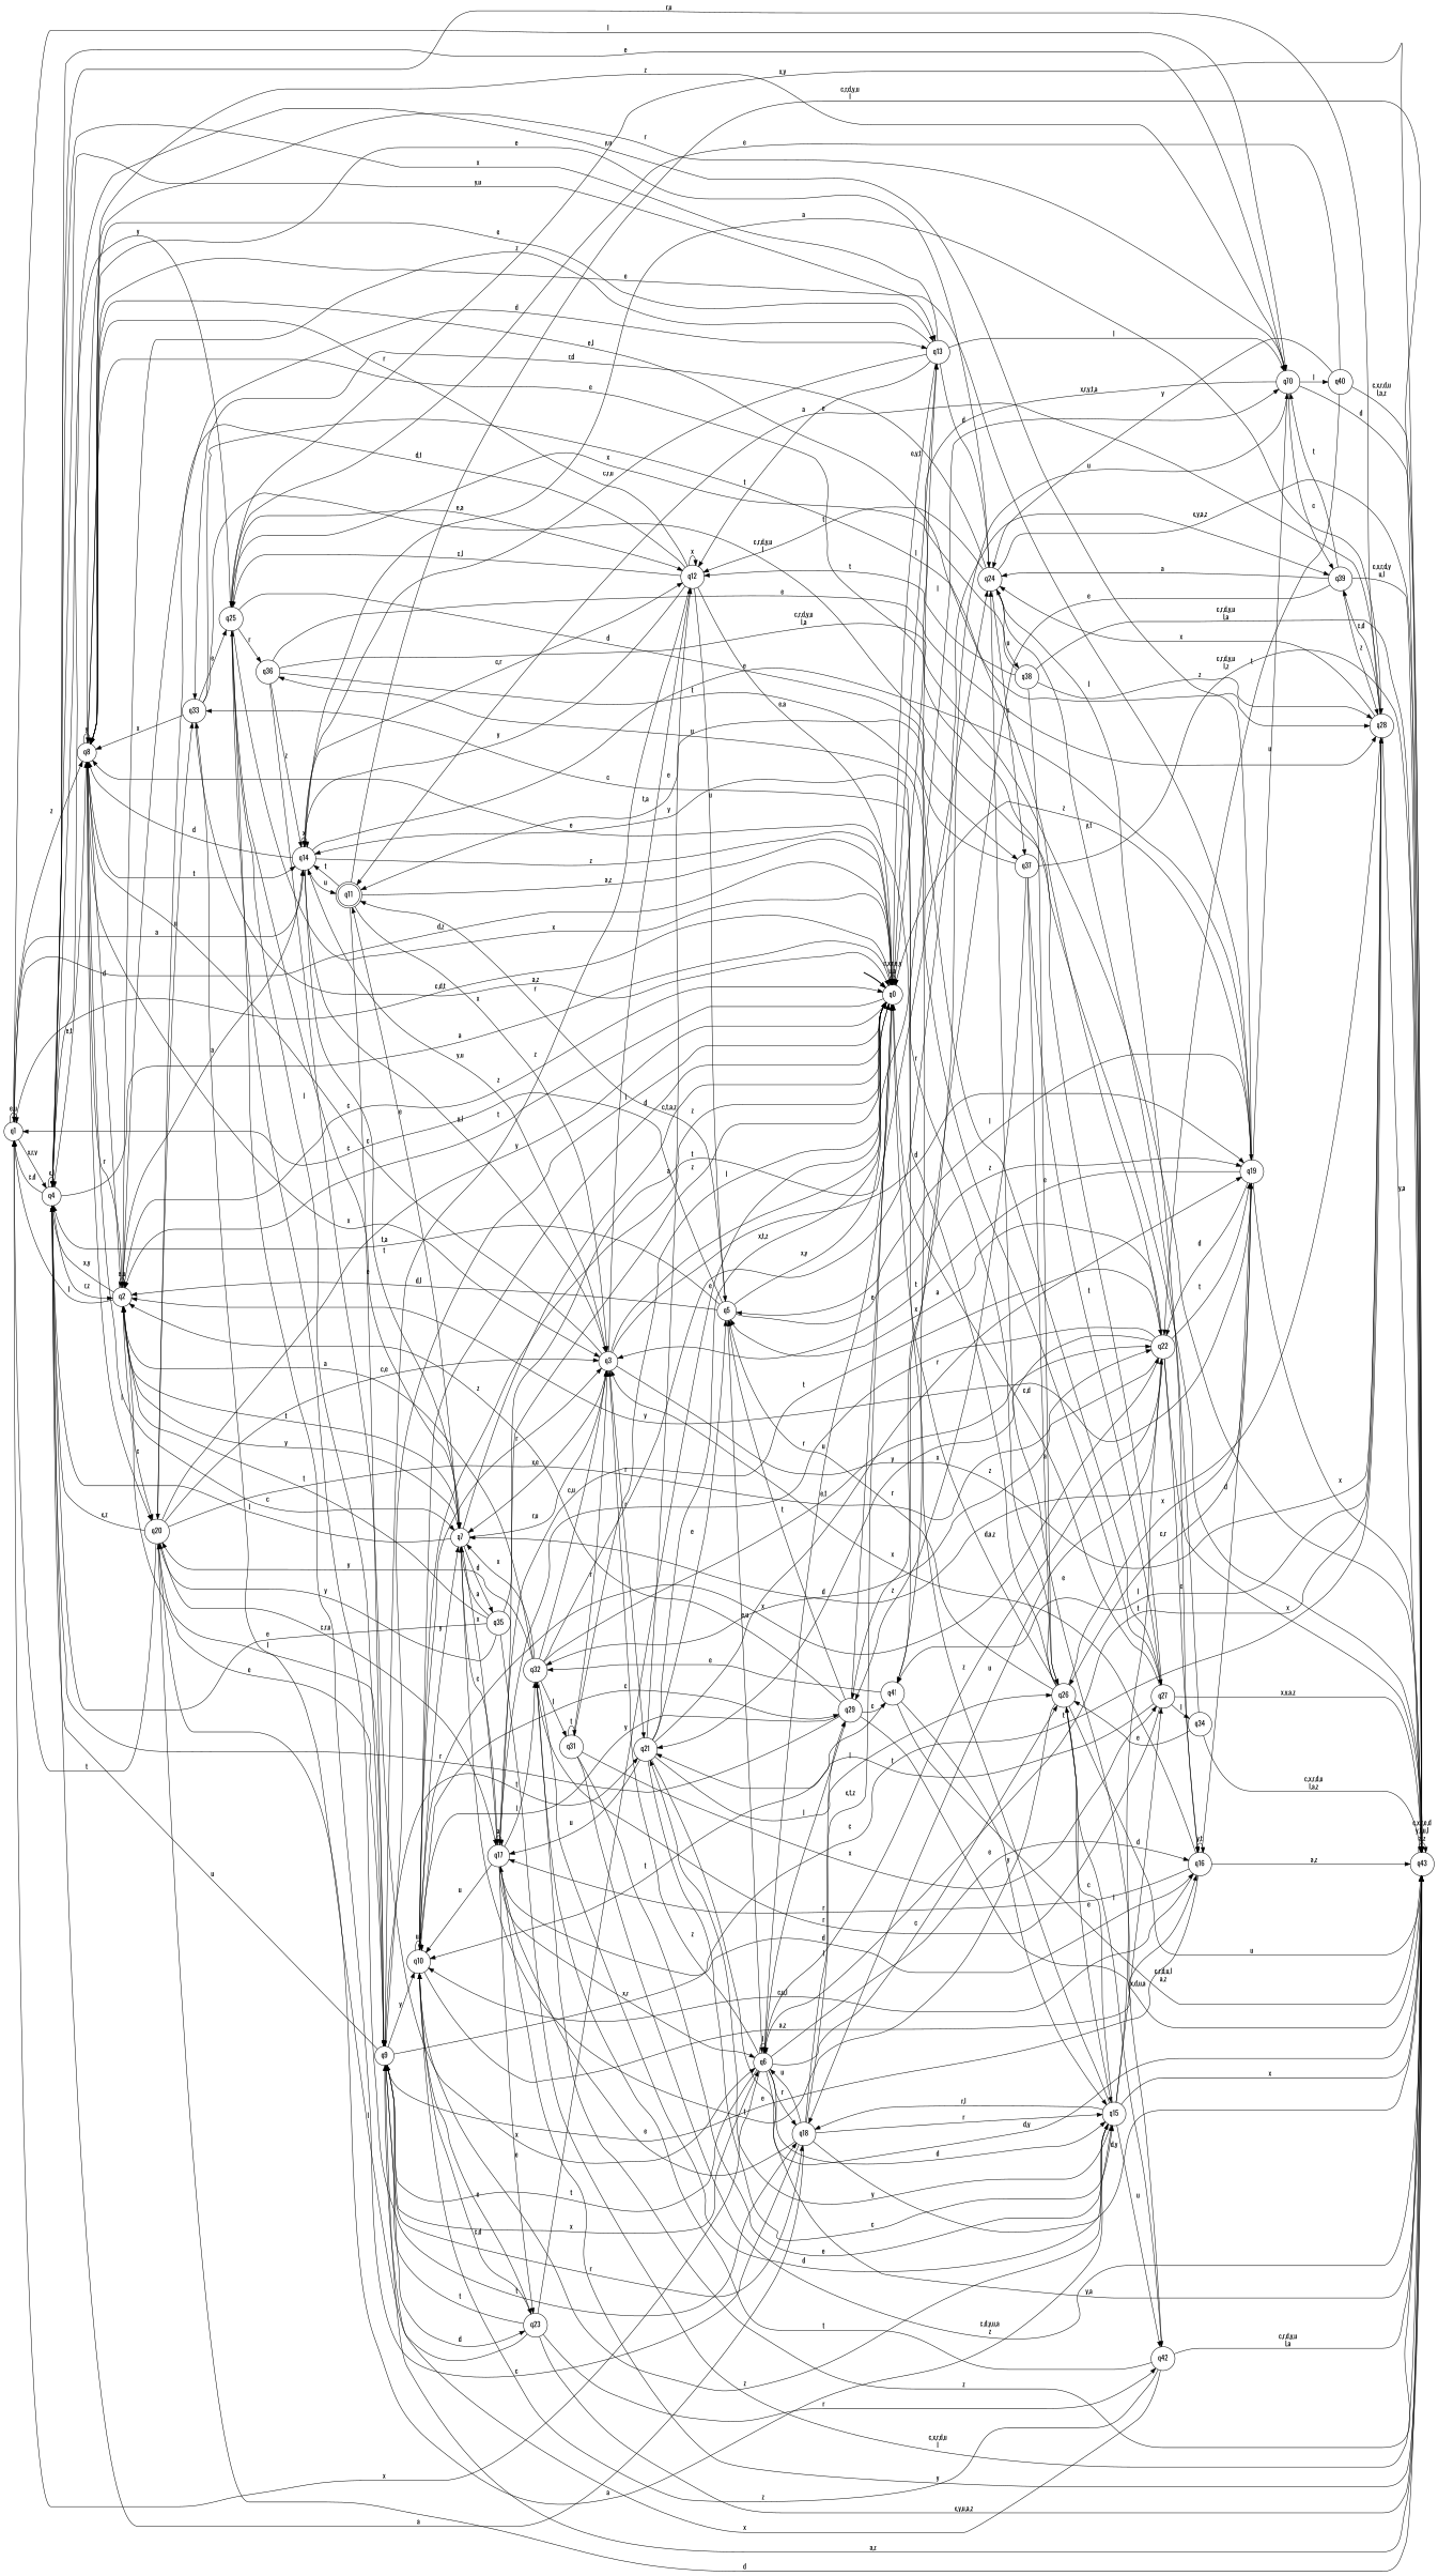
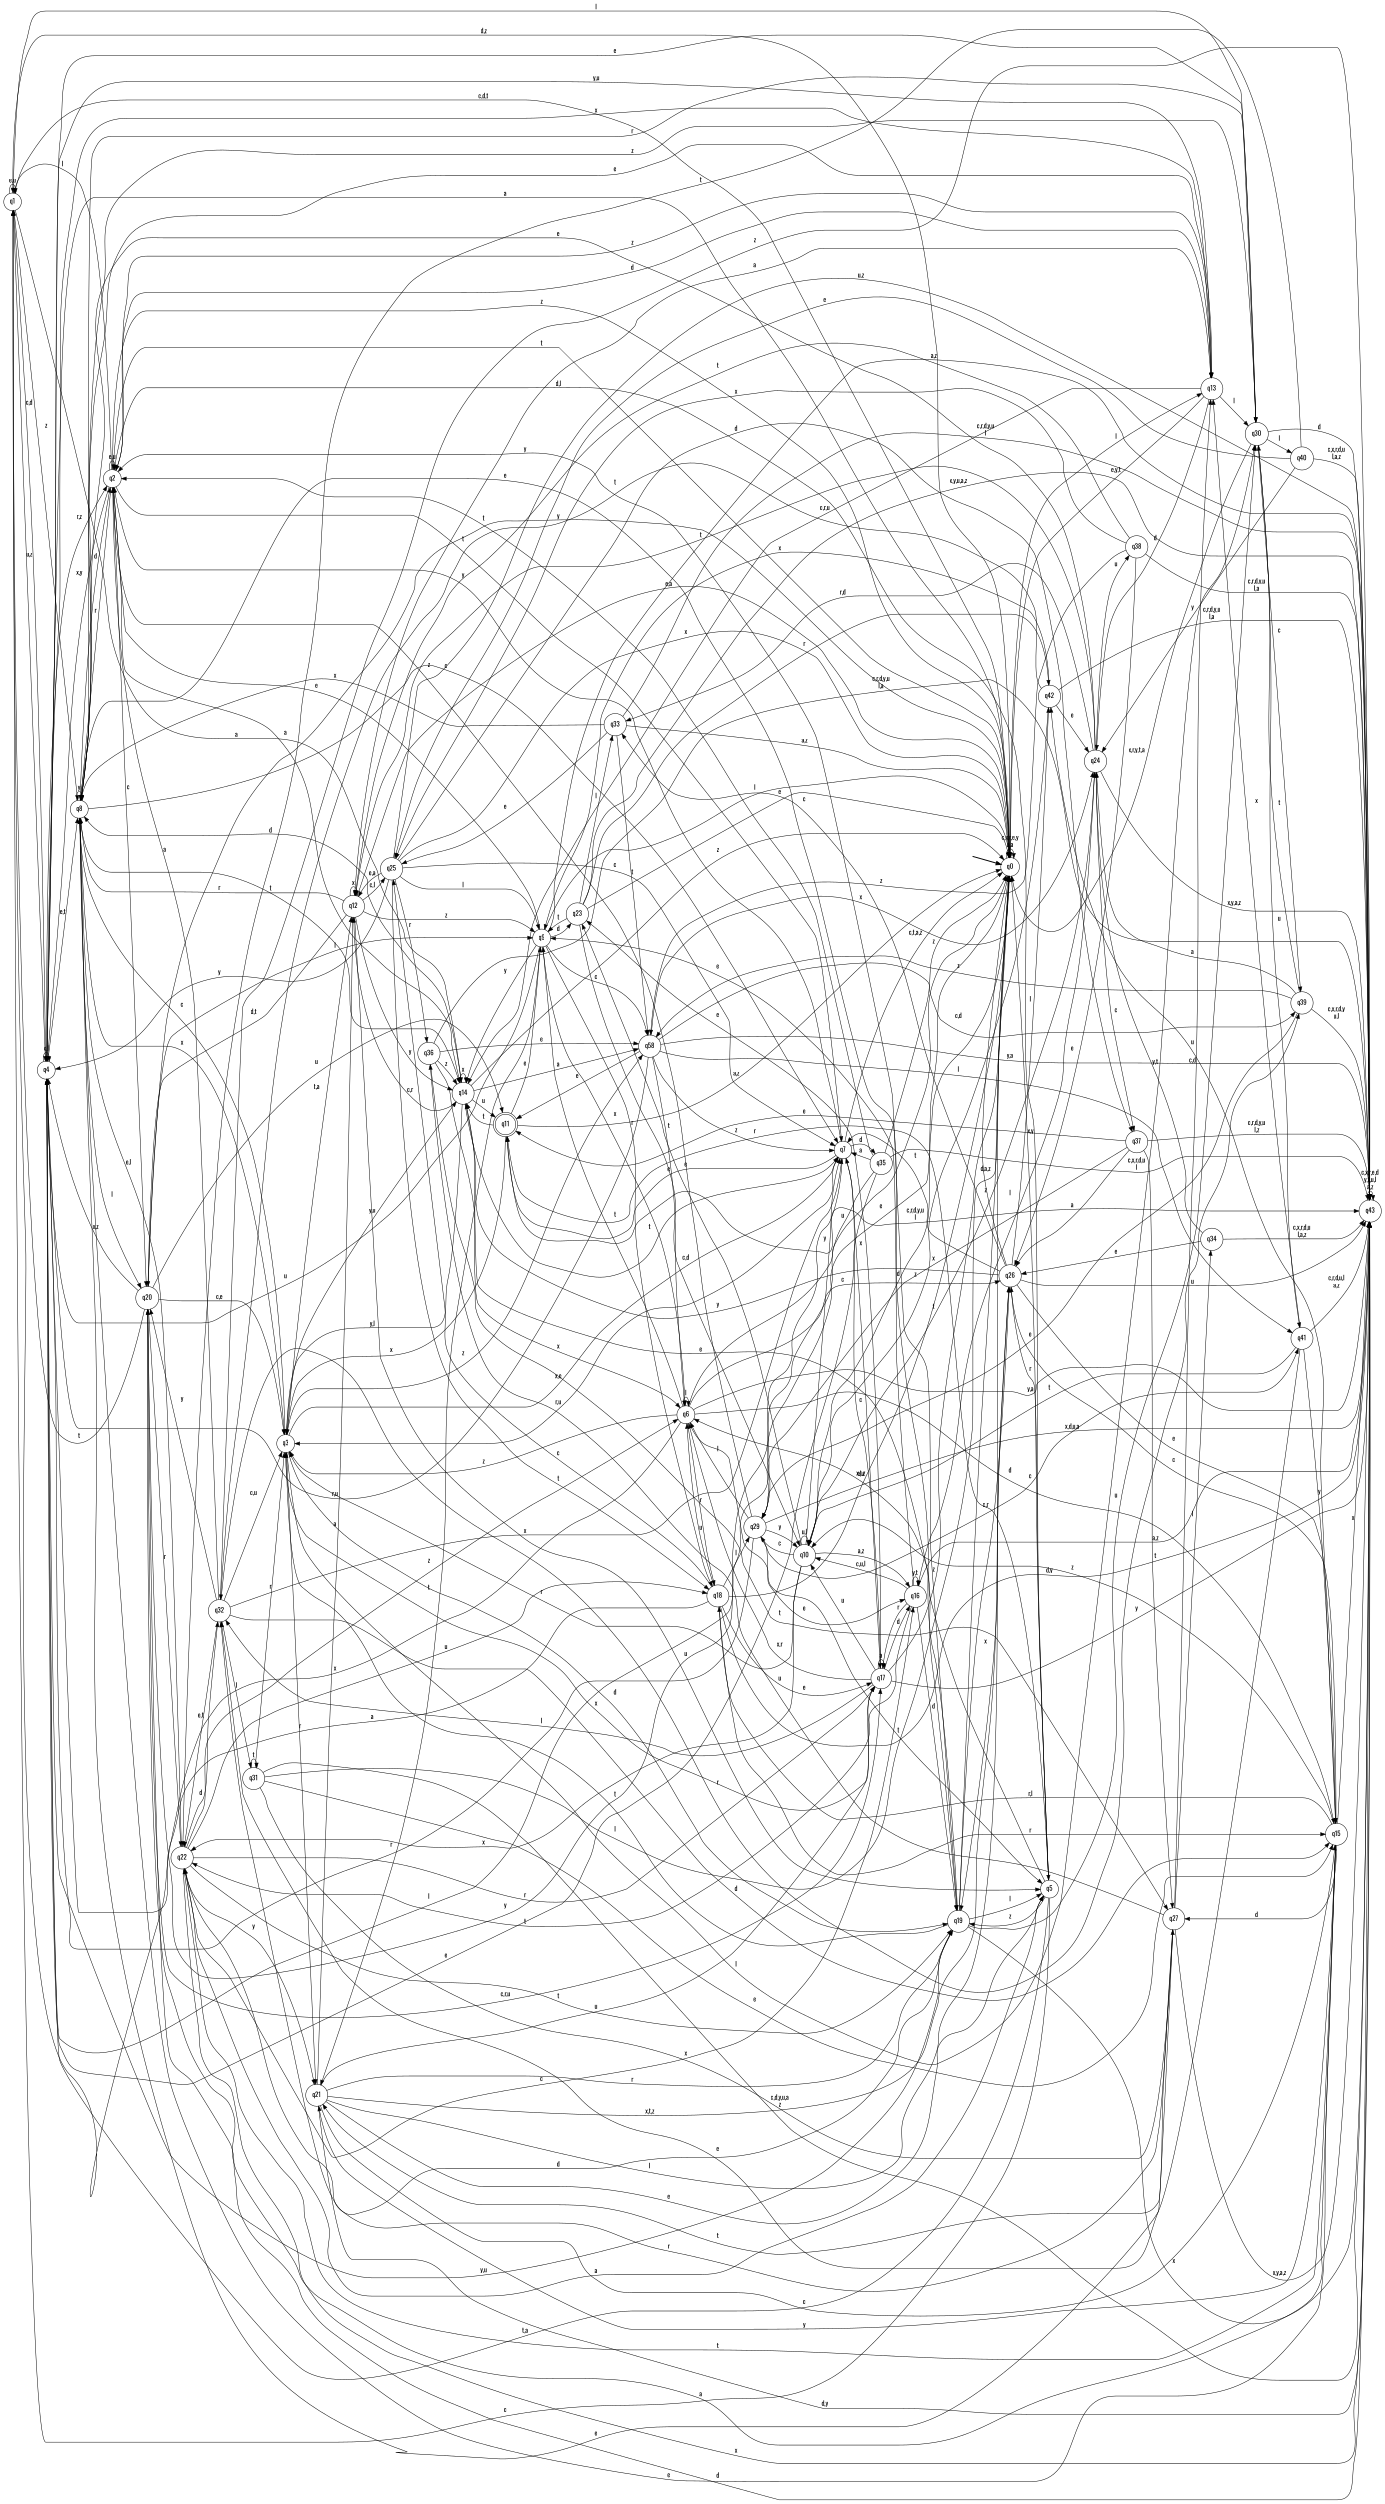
  digraph {
    fontname=Oswald
    rankdir=LR
    node [fontname=Oswald shape=circle style=filled color=black fillcolor=white]
    edge [fontname=Oswald]
    __start0 [height=0 shape=none style=invis width=0 color="" fillcolor=""]
    n2 [label=q0]
    n3 [label=q1]
    n4 [label=q2]
    n5 [label=q13]
    n6 [label=q4]
    n7 [label=q8]
    n8 [label=q14]
-   n9 [label=q70]
+   n9 [label=q30]
    n10 [label=q7]
    n11 [label=q20]
    n12 [label=q12]
    n13 [label=q24]
    n14 [label=q3]
    n15 [label=q19]
-   n16 [label=q28]
+   n16 [label=q58]
    n17 [label=q11 shape=doublecircle style="rounded,filled"]
    n18 [label=q43]
    n19 [label=q39]
    n20 [label=q41]
    n21 [label=q40]
    n22 [label=q17]
    n23 [label=q35]
    n24 [label=q9]
    n25 [label=q22]
    n26 [label=q21]
    n27 [label=q5]
    n28 [label=q25]
    n29 [label=q26]
    n30 [label=q15]
    n31 [label=q6]
    n32 [label=q16]
    n33 [label=q18]
    n34 [label=q23]
    n35 [label=q10]
    n36 [label=q27]
    n37 [label=q42]
    n38 [label=q29]
    n39 [label=q33]
    n40 [label=q32]
    n41 [label=q37]
    n42 [label=q38]
    n43 [label=q36]
    n44 [label=q34]
    n45 [label=q31]
    subgraph cluster_1 {
      nodesep=0.15
      ranksep=0.15
      style=invis
      __start0
      n2
    }
    __start0 -> n2 [penwidth=2]
    n2 -> n2 [label="c,x,r,e,y\nu,a"]
    n2 -> n3 [label="d,z"]
    n2 -> n4 [label=t]
    n2 -> n5 [label=l]
    n3 -> n2 [label="c,d,t"]
    n3 -> n3 [label="e,u"]
-   n3 -> n6 [label="x,r,y"]
+   n3 -> n6 [label="u,z"]
    n3 -> n7 [label=z]
    n3 -> n8 [label=a]
    n3 -> n9 [label=l]
    n4 -> n2 [label=z]
    n4 -> n3 [label=l]
    n4 -> n4 [label="e,u"]
    n4 -> n5 [label=d]
    n4 -> n6 [label="x,y"]
    n4 -> n7 [label=r]
    n4 -> n8 [label=a]
    n4 -> n10 [label=t]
    n4 -> n11 [label=c]
    n5 -> n2 [label="e,y,t"]
    n5 -> n4 [label=z]
    n5 -> n6 [label=x]
    n5 -> n8 [label="c,r,u"]
    n5 -> n9 [label=l]
    n5 -> n12 [label=a]
    n5 -> n13 [label=d]
    n6 -> n2 [label=a]
    n6 -> n3 [label="c,d"]
    n6 -> n4 [label="r,z"]
    n6 -> n5 [label="y,u"]
    n6 -> n6 [label="x,l"]
    n6 -> n7 [label="e,t"]
    n7 -> n4 [label=d]
    n7 -> n5 [label=e]
    n7 -> n7 [label=y]
    n7 -> n8 [label=t]
    n7 -> n9 [label=r]
    n7 -> n10 [label=c]
    n7 -> n11 [label=l]
    n7 -> n14 [label=x]
    n8 -> n2 [label=z]
    n8 -> n7 [label=d]
    n8 -> n8 [label=x]
    n8 -> n10 [label=t]
    n8 -> n12 [label="c,r"]
    n8 -> n14 [label="y,l"]
    n8 -> n15 [label=e]
    n8 -> n16 [label=a]
    n8 -> n17 [label=u]
    n9 -> n2 [label="x,r,y,t,a"]
    n9 -> n6 [label=e]
    n9 -> n7 [label=z]
    n9 -> n18 [label=d]
    n9 -> n19 [label=c]
    n9 -> n20 [label=u]
    n9 -> n21 [label=l]
    n10 -> n2 [label="c,t,a,z"]
    n10 -> n4 [label=y]
    n10 -> n6 [label=l]
    n10 -> n14 [label="r,u"]
    n10 -> n17 [label=e]
    n10 -> n22 [label=x]
    n10 -> n23 [label=d]
    n11 -> n2 [label=y]
    n11 -> n3 [label=t]
    n11 -> n6 [label="x,z"]
    n11 -> n14 [label="c,e"]
-   n11 -> n39 [label=u]
+   n11 -> n17 [label=u]
    n11 -> n18 [label=d]
    n11 -> n22 [label="c,r,u"]
    n11 -> n24 [label=l]
    n11 -> n25 [label=r]
    n12 -> n2 [label="e,a"]
    n12 -> n7 [label=r]
    n12 -> n8 [label=y]
    n12 -> n11 [label="d,t"]
    n12 -> n12 [label=x]
    n12 -> n24 [label=z]
    n12 -> n27 [label=u]
    n12 -> n28 [label="c,l"]
    n13 -> n7 [label=e]
    n13 -> n12 [label=t]
    n13 -> n18 [label="x,y,a,z"]
    n13 -> n32 [label=l]
    n13 -> n39 [label="r,d"]
    n13 -> n41 [label=c]
    n13 -> n42 [label=u]
    n14 -> n7 [label=c]
    n14 -> n8 [label="y,u"]
    n14 -> n9 [label=l]
    n14 -> n10 [label="x,e"]
    n14 -> n12 [label="t,a"]
    n14 -> n15 [label=d]
    n14 -> n16 [label=z]
    n14 -> n26 [label=r]
    n15 -> n2 [label=z]
    n15 -> n4 [label=y]
    n15 -> n6 [label="y,u"]
    n15 -> n7 [label=e]
    n15 -> n9 [label=u]
    n15 -> n14 [label=t]
    n15 -> n18 [label=x]
    n15 -> n25 [label=d]
    n15 -> n27 [label=l]
    n15 -> n29 [label="c,r"]
    n16 -> n6 [label="r,u"]
    n16 -> n10 [label=z]
    n16 -> n13 [label=x]
    n16 -> n17 [label=e]
    n16 -> n18 [label="y,a"]
    n16 -> n19 [label="c,d"]
    n16 -> n20 [label=l]
    n16 -> n31 [label=t]
    n17 -> n2 [label="a,z"]
    n17 -> n8 [label=t]
    n17 -> n14 [label=x]
    n17 -> n18 [label="c,r,d,y,u\nl"]
    n17 -> n24 [label=e]
    n18 -> n18 [label="c,x,r,e,d\ny,t,u,l\na,z"]
    n19 -> n9 [label=t]
    n19 -> n13 [label=a]
    n19 -> n16 [label=z]
    n19 -> n18 [label="c,x,r,d,y\nu,l"]
    n19 -> n38 [label=e]
    n20 -> n5 [label=x]
    n20 -> n18 [label="c,r,d,u,l\na,z"]
    n20 -> n30 [label=y]
    n20 -> n35 [label=t]
    n20 -> n40 [label=e]
    n21 -> n13 [label=y]
    n21 -> n18 [label="c,x,r,d,u\nl,a,z"]
    n21 -> n25 [label=t]
    n21 -> n28 [label=e]
    n22 -> n2 [label=z]
    n22 -> n10 [label=c]
    n22 -> n18 [label=y]
    n22 -> n22 [label=a]
    n22 -> n25 [label=t]
    n22 -> n31 [label="x,r"]
    n22 -> n32 [label=d]
    n22 -> n34 [label=e]
    n22 -> n35 [label=u]
    n22 -> n40 [label=l]
    n23 -> n2 [label=z]
    n23 -> n4 [label=t]
    n23 -> n6 [label=e]
    n23 -> n10 [label=a]
    n23 -> n11 [label=y]
    n23 -> n18 [label="c,x,r,d,u\nl"]
    n24 -> n2 [label=l]
    n24 -> n4 [label=e]
    n24 -> n6 [label=u]
-   n24 -> n35 [label=y]
+   n24 -> n8 [label=y]
    n24 -> n16 [label=c]
    n24 -> n18 [label="a,z"]
    n24 -> n26 [label=t]
    n24 -> n31 [label=x]
    n24 -> n33 [label=r]
    n24 -> n34 [label=d]
    n25 -> n7 [label="e,l"]
    n25 -> n15 [label=t]
    n25 -> n18 [label=x]
    n25 -> n22 [label=r]
    n25 -> n26 [label=y]
    n25 -> n27 [label=a]
    n25 -> n31 [label=z]
    n25 -> n32 [label=c]
    n25 -> n33 [label=u]
    n25 -> n40 [label=d]
    n26 -> n2 [label="x,t,z"]
    n26 -> n12 [label=a]
    n26 -> n15 [label=r]
    n26 -> n18 [label="d,y"]
    n26 -> n22 [label=u]
    n26 -> n27 [label=e]
    n26 -> n29 [label=l]
    n26 -> n30 [label=c]
    n27 -> n2 [label="x,y"]
    n27 -> n3 [label=c]
    n27 -> n4 [label="d,l"]
    n27 -> n6 [label="t,a"]
    n27 -> n15 [label=z]
    n27 -> n17 [label=r]
    n27 -> n31 [label="e,u"]
    n28 -> n2 [label=x]
    n28 -> n6 [label=y]
    n28 -> n10 [label=c]
    n28 -> n12 [label="e,a"]
-   n28 -> n18 [label="x,y"]
+   n28 -> n18 [label="u,z"]
    n28 -> n24 [label=l]
    n28 -> n33 [label=t]
    n28 -> n41 [label=d]
    n28 -> n43 [label=r]
    n29 -> n2 [label="d,a,z"]
    n29 -> n8 [label=y]
    n29 -> n10 [label=t]
    n29 -> n15 [label=x]
    n29 -> n18 [label=u]
    n29 -> n27 [label=r]
    n29 -> n30 [label=e]
    n29 -> n37 [label=l]
    n29 -> n39 [label=c]
    n30 -> n7 [label=e]
    n30 -> n11 [label=a]
    n30 -> n18 [label=x]
    n30 -> n25 [label=t]
    n30 -> n26 [label=y]
    n30 -> n29 [label=c]
    n30 -> n33 [label="r,l"]
    n30 -> n35 [label=z]
    n30 -> n36 [label=d]
    n30 -> n37 [label=u]
    n31 -> n2 [label=u]
    n31 -> n3 [label=x]
    n31 -> n14 [label=z]
    n31 -> n18 [label="y,a"]
    n31 -> n24 [label=t]
    n31 -> n29 [label=c]
    n31 -> n30 [label=d]
    n31 -> n31 [label=l]
    n31 -> n32 [label=e]
    n31 -> n33 [label=r]
    n32 -> n14 [label=x]
    n32 -> n15 [label=d]
    n32 -> n18 [label="a,z"]
    n32 -> n22 [label=r]
    n32 -> n24 [label=e]
    n32 -> n32 [label="y,t"]
    n32 -> n35 [label="c,u,l"]
    n33 -> n2 [label="x,t,z"]
    n33 -> n6 [label=a]
    n33 -> n18 [label="d,y"]
    n33 -> n22 [label=e]
    n33 -> n28 [label=c]
    n33 -> n30 [label=r]
    n33 -> n31 [label=u]
    n33 -> n38 [label=l]
    n34 -> n2 [label=e]
    n34 -> n18 [label="x,y,u,a,z"]
    n34 -> n24 [label=t]
    n34 -> n35 [label="c,d"]
    n34 -> n37 [label=r]
    n34 -> n39 [label=l]
    n35 -> n2 [label=d]
    n35 -> n10 [label=y]
    n35 -> n13 [label=t]
    n35 -> n14 [label=r]
    n35 -> n25 [label=x]
    n35 -> n32 [label="a,z"]
    n35 -> n34 [label=e]
    n35 -> n35 [label="u,l"]
    n35 -> n38 [label=c]
-   n36 -> n2 [label="c,d"]
+   n36 -> n5 [label="c,d"]
    n36 -> n7 [label=e]
    n36 -> n18 [label="x,y,a,z"]
    n36 -> n26 [label=t]
    n36 -> n40 [label=r]
    n36 -> n43 [label=u]
    n36 -> n44 [label=l]
    n37 -> n13 [label=e]
    n37 -> n18 [label="c,r,d,y,u\nl,a"]
    n37 -> n24 [label=x]
    n37 -> n35 [label=z]
    n37 -> n40 [label=t]
    n38 -> n2 [label=e]
    n38 -> n4 [label=z]
    n38 -> n6 [label=r]
    n38 -> n18 [label="x,d,u,a"]
    n38 -> n20 [label=c]
    n38 -> n27 [label=t]
    n38 -> n31 [label=l]
    n38 -> n35 [label=y]
    n39 -> n2 [label="a,z"]
    n39 -> n7 [label=x]
    n39 -> n16 [label=t]
    n39 -> n18 [label="c,r,d,y,u\nl"]
    n39 -> n28 [label=e]
    n40 -> n4 [label=a]
    n40 -> n10 [label=x]
    n40 -> n11 [label=y]
    n40 -> n14 [label="c,u"]
    n40 -> n18 [label=z]
    n40 -> n19 [label=r]
    n40 -> n25 [label="e,t"]
    n40 -> n30 [label=d]
    n40 -> n45 [label=l]
    n41 -> n17 [label=e]
    n41 -> n18 [label="c,r,d,y,u\nl,z"]
    n41 -> n29 [label=a]
    n41 -> n36 [label=t]
    n41 -> n38 [label=x]
    n42 -> n12 [label=t]
    n42 -> n16 [label=z]
    n42 -> n18 [label="c,r,d,y,u\nl,a"]
    n42 -> n28 [label=x]
    n42 -> n29 [label=e]
    n43 -> n8 [label=z]
    n43 -> n16 [label=e]
    n43 -> n18 [label="c,r,d,y,u\nl,a"]
    n43 -> n31 [label=x]
    n43 -> n36 [label=t]
    n44 -> n13 [label="y,t"]
    n44 -> n18 [label="c,x,r,d,u\nl,a,z"]
    n44 -> n29 [label=e]
    n45 -> n2 [label=l]
    n45 -> n14 [label=r]
    n45 -> n18 [label="c,d,y,u,a\nz"]
    n45 -> n30 [label=e]
    n45 -> n36 [label=x]
    n45 -> n45 [label=t]
  }
